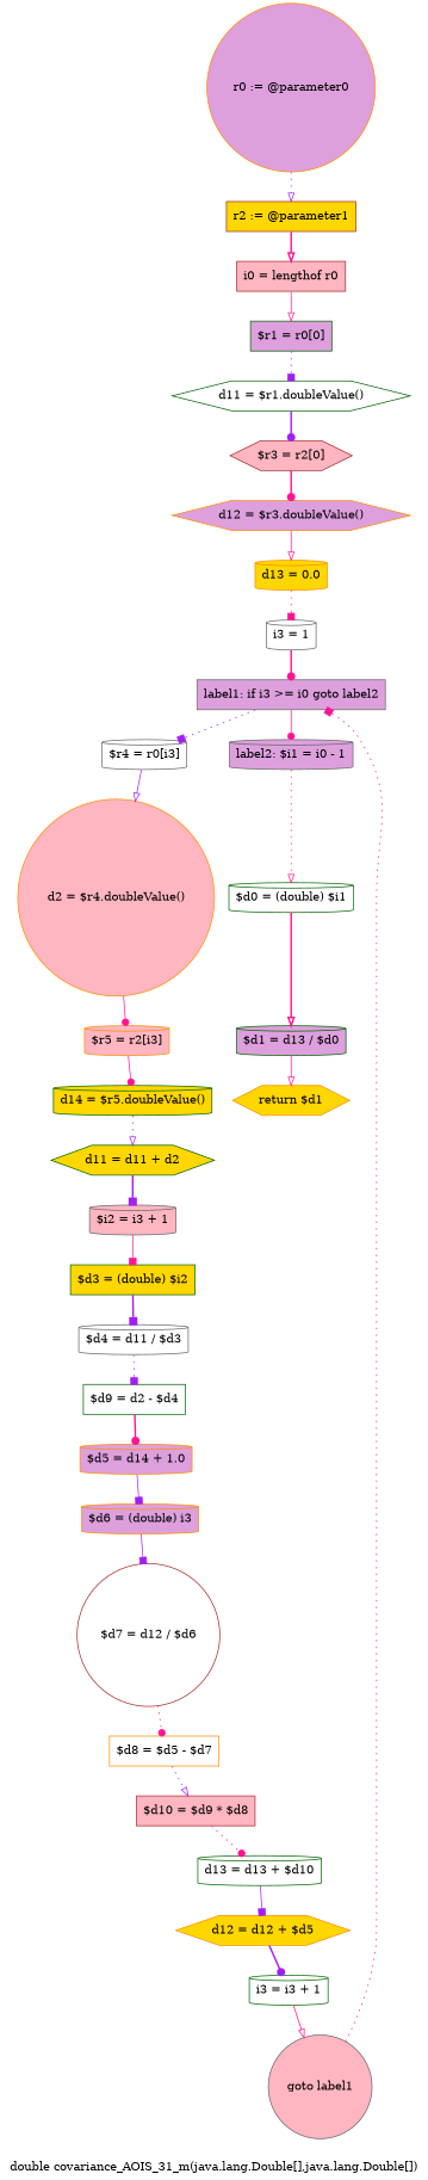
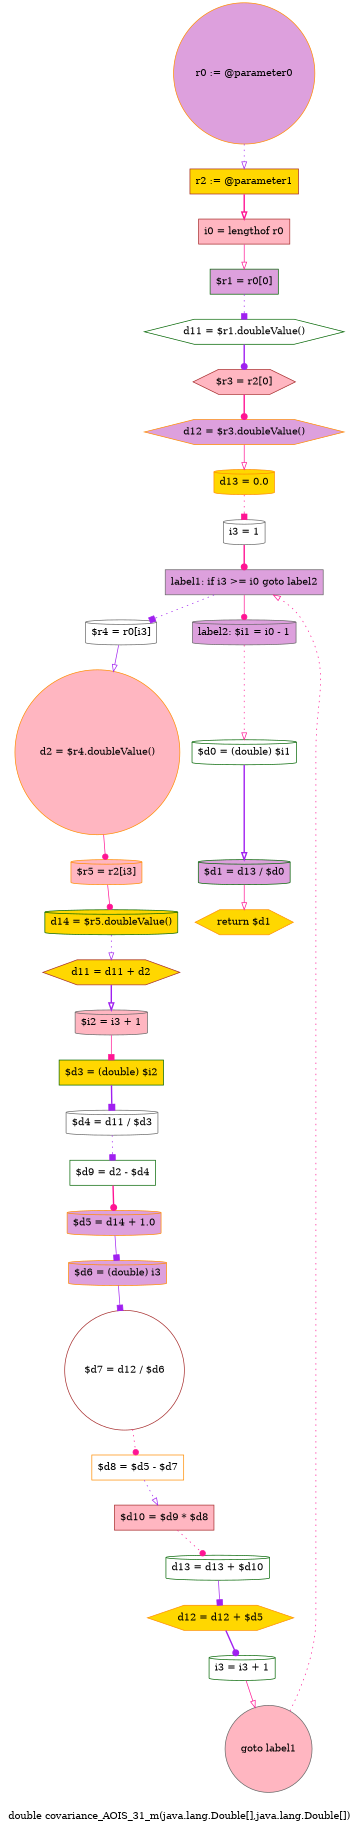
  digraph {
    label="double covariance_AOIS_31_m(java.lang.Double[],java.lang.Double[])"
    node [color=darkorange fillcolor=white shape=cylinder style=filled]
    edge [arrowhead=onormal color=deeppink style=solid]
    n1 [fillcolor=plum label="r0 := @parameter0" shape=circle]
    n2 [color=brown fillcolor=gold label="r2 := @parameter1" shape=box]
    n3 [color=brown fillcolor=lightpink label="i0 = lengthof r0" shape=box]
    n4 [color=darkgreen fillcolor=plum label="$r1 = r0[0]" shape=box]
    n5 [color=darkgreen label="d11 = $r1.doubleValue()" shape=hexagon]
    n6 [color=brown fillcolor=lightpink label="$r3 = r2[0]" shape=hexagon]
    n7 [fillcolor=plum label="d12 = $r3.doubleValue()" shape=hexagon]
    n8 [fillcolor=gold label="d13 = 0.0"]
    n9 [color=gray40 label="i3 = 1"]
    n10 [color=gray40 fillcolor=plum label="label1: if i3 >= i0 goto label2" shape=box]
    n11 [color=gray40 label="$r4 = r0[i3]"]
    n12 [color=gray40 fillcolor=plum label="label2: $i1 = i0 - 1"]
    n13 [fillcolor=lightpink label="d2 = $r4.doubleValue()" shape=circle]
    n14 [color=darkgreen label="$d0 = (double) $i1"]
    n15 [fillcolor=lightpink label="$r5 = r2[i3]"]
    n16 [color=darkgreen fillcolor=plum label="$d1 = d13 / $d0"]
    n17 [color=darkgreen fillcolor=gold label="d14 = $r5.doubleValue()"]
-   n18 [color=darkgreen fillcolor=gold label="d11 = d11 + d2" shape=hexagon]
+   n18 [color=brown fillcolor=gold label="d11 = d11 + d2" shape=hexagon]
    n19 [color=gray40 fillcolor=lightpink label="$i2 = i3 + 1"]
    n20 [color=darkgreen fillcolor=gold label="$d3 = (double) $i2" shape=box]
    n21 [color=gray40 label="$d4 = d11 / $d3"]
    n22 [color=darkgreen label="$d9 = d2 - $d4" shape=box]
    n23 [fillcolor=plum label="$d5 = d14 + 1.0"]
    n24 [fillcolor=plum label="$d6 = (double) i3"]
    n25 [color=brown label="$d7 = d12 / $d6" shape=circle]
    n26 [label="$d8 = $d5 - $d7" shape=box]
    n27 [color=brown fillcolor=lightpink label="$d10 = $d9 * $d8" shape=box]
    n28 [color=darkgreen label="d13 = d13 + $d10"]
    n29 [fillcolor=gold label="d12 = d12 + $d5" shape=hexagon]
    n30 [color=darkgreen label="i3 = i3 + 1"]
    n31 [color=gray40 fillcolor=lightpink label="goto label1" shape=circle]
    n32 [fillcolor=gold label="return $d1" shape=hexagon]
    n1 -> n2 [color=purple style=dotted]
    n2 -> n3 [style=bold]
    n3 -> n4
    n4 -> n5 [arrowhead=box color=purple style=dotted]
    n5 -> n6 [arrowhead=dot color=purple style=bold]
    n6 -> n7 [arrowhead=dot style=bold]
    n7 -> n8
    n8 -> n9 [arrowhead=box style=dotted]
    n9 -> n10 [arrowhead=dot style=bold]
    n10 -> n11 [arrowhead=box color=purple style=dotted]
    n10 -> n12 [arrowhead=dot]
    n11 -> n13 [color=purple]
    n12 -> n14 [style=dotted]
    n13 -> n15 [arrowhead=dot]
-   n14 -> n16 [style=bold]
+   n14 -> n16 [color=purple style=bold]
    n15 -> n17 [arrowhead=dot]
    n16 -> n32
    n17 -> n18 [color=purple style=dotted]
-   n18 -> n19 [arrowhead=box color=purple style=bold]
+   n18 -> n19 [color=purple style=bold]
    n19 -> n20 [arrowhead=box]
    n20 -> n21 [arrowhead=box color=purple style=bold]
    n21 -> n22 [arrowhead=box color=purple style=dotted]
    n22 -> n23 [arrowhead=dot style=bold]
    n23 -> n24 [arrowhead=box color=purple]
    n24 -> n25 [arrowhead=box color=purple]
    n25 -> n26 [arrowhead=dot style=dotted]
    n26 -> n27 [color=purple style=dotted]
    n27 -> n28 [arrowhead=dot style=dotted]
    n28 -> n29 [arrowhead=box color=purple]
    n29 -> n30 [arrowhead=dot color=purple style=bold]
    n30 -> n31
-   n31 -> n10 [arrowhead=box style=dotted]
+   n31 -> n10 [style=dotted]
  }
